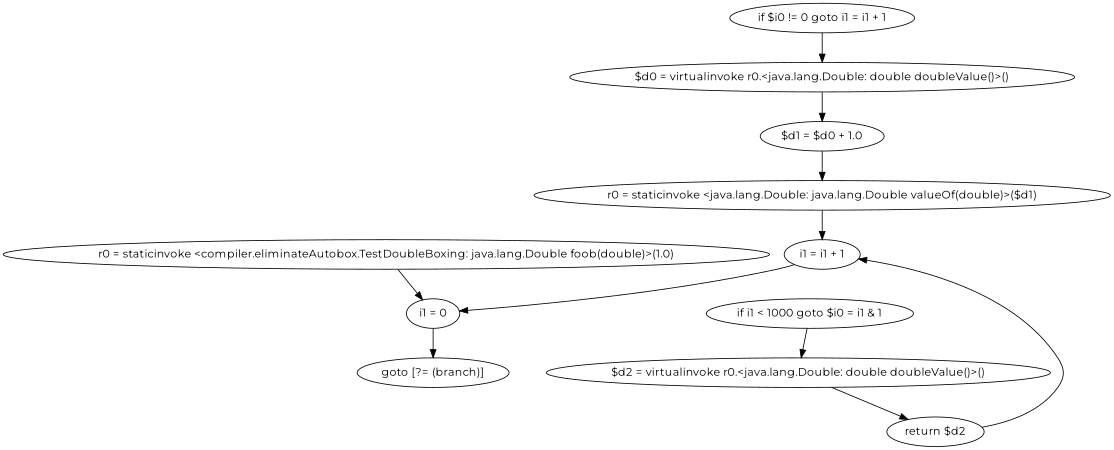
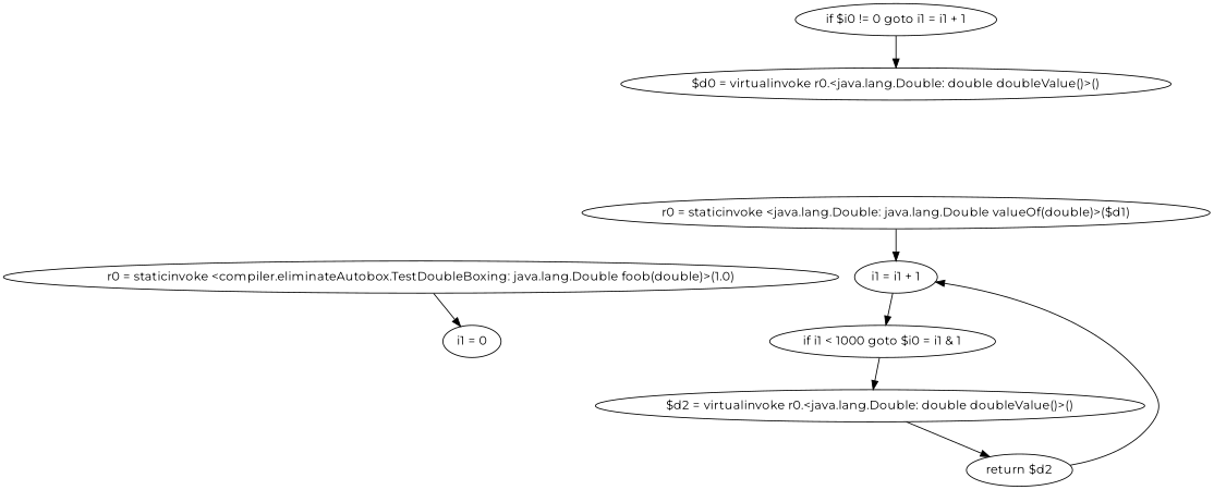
  digraph {
    fontname=Montserrat
    node [fontname=Montserrat]
    edge [fontname=Montserrat]
    "r0 = staticinvoke <compiler.eliminateAutobox.TestDoubleBoxing: java.lang.Double foob(double)>(1.0)"
    "i1 = 0"
-   "goto [?= (branch)]"
    "if i1 < 1000 goto $i0 = i1 & 1"
    "$d2 = virtualinvoke r0.<java.lang.Double: double doubleValue()>()"
    "if $i0 != 0 goto i1 = i1 + 1"
    "$d0 = virtualinvoke r0.<java.lang.Double: double doubleValue()>()"
-   "$d1 = $d0 + 1.0"
    "i1 = i1 + 1"
    "r0 = staticinvoke <java.lang.Double: java.lang.Double valueOf(double)>($d1)"
    "return $d2"
    "r0 = staticinvoke <compiler.eliminateAutobox.TestDoubleBoxing: java.lang.Double foob(double)>(1.0)" -> "i1 = 0"
-   "i1 = 0" -> "goto [?= (branch)]"
    "if i1 < 1000 goto $i0 = i1 & 1" -> "$d2 = virtualinvoke r0.<java.lang.Double: double doubleValue()>()"
    "$d2 = virtualinvoke r0.<java.lang.Double: double doubleValue()>()" -> "return $d2"
    "if $i0 != 0 goto i1 = i1 + 1" -> "$d0 = virtualinvoke r0.<java.lang.Double: double doubleValue()>()"
-   "$d0 = virtualinvoke r0.<java.lang.Double: double doubleValue()>()" -> "$d1 = $d0 + 1.0"
-   "$d1 = $d0 + 1.0" -> "r0 = staticinvoke <java.lang.Double: java.lang.Double valueOf(double)>($d1)"
-   "i1 = i1 + 1" -> "i1 = 0"
+   "i1 = i1 + 1" -> "if i1 < 1000 goto $i0 = i1 & 1"
    "r0 = staticinvoke <java.lang.Double: java.lang.Double valueOf(double)>($d1)" -> "i1 = i1 + 1"
    "return $d2" -> "i1 = i1 + 1"
  }
